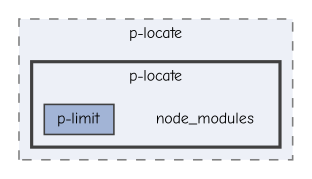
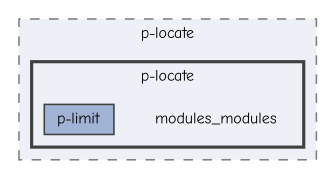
  digraph {
    compound=true
    fontname="Comic Neue"
    node [fontname="Comic Neue" fontsize=10]
-   n1 [height=0.2 label=node_modules shape=plaintext width=0.4]
+   n1 [height=0.2 label=modules_modules shape=plaintext width=0.4]
    n2 [color=grey25 fillcolor="#a2b4d6" height=0.2 label="p-limit" shape=box style=filled width=0.4]
    subgraph cluster_1 {
      bgcolor="#edf0f7"
      fontsize=10
      label="p-locate"
      pencolor=grey50
      style="filled,dashed"
      subgraph cluster_2 {
        bgcolor="#edf0f7"
        fontsize=10
        pencolor=grey25
        style="filled,bold"
        n1
        n2
      }
    }
  }
